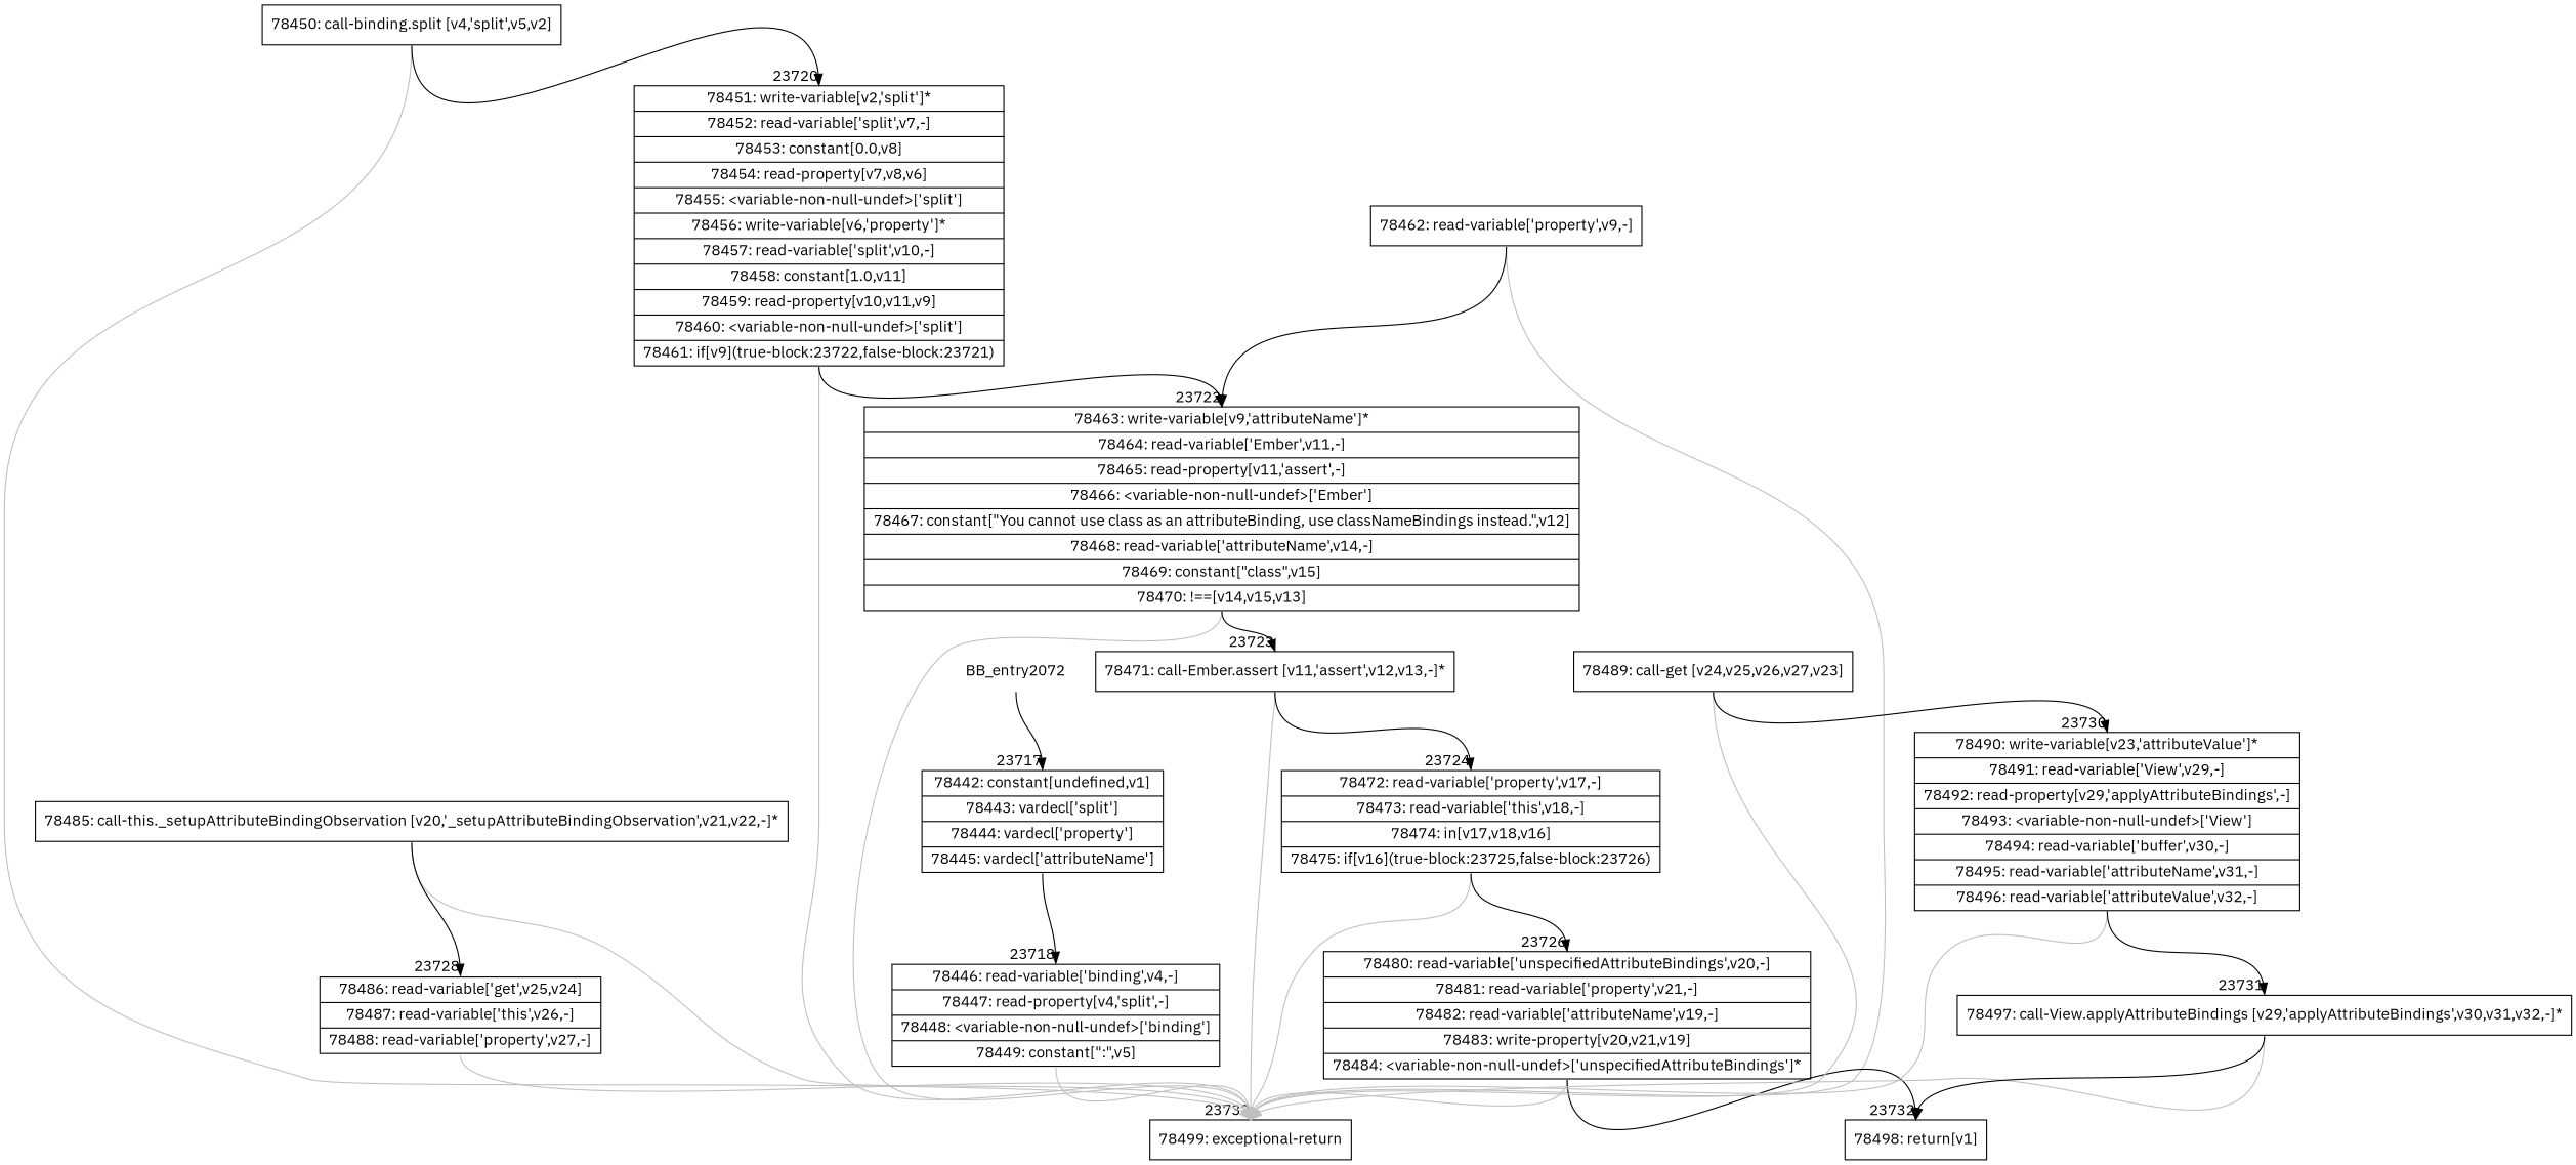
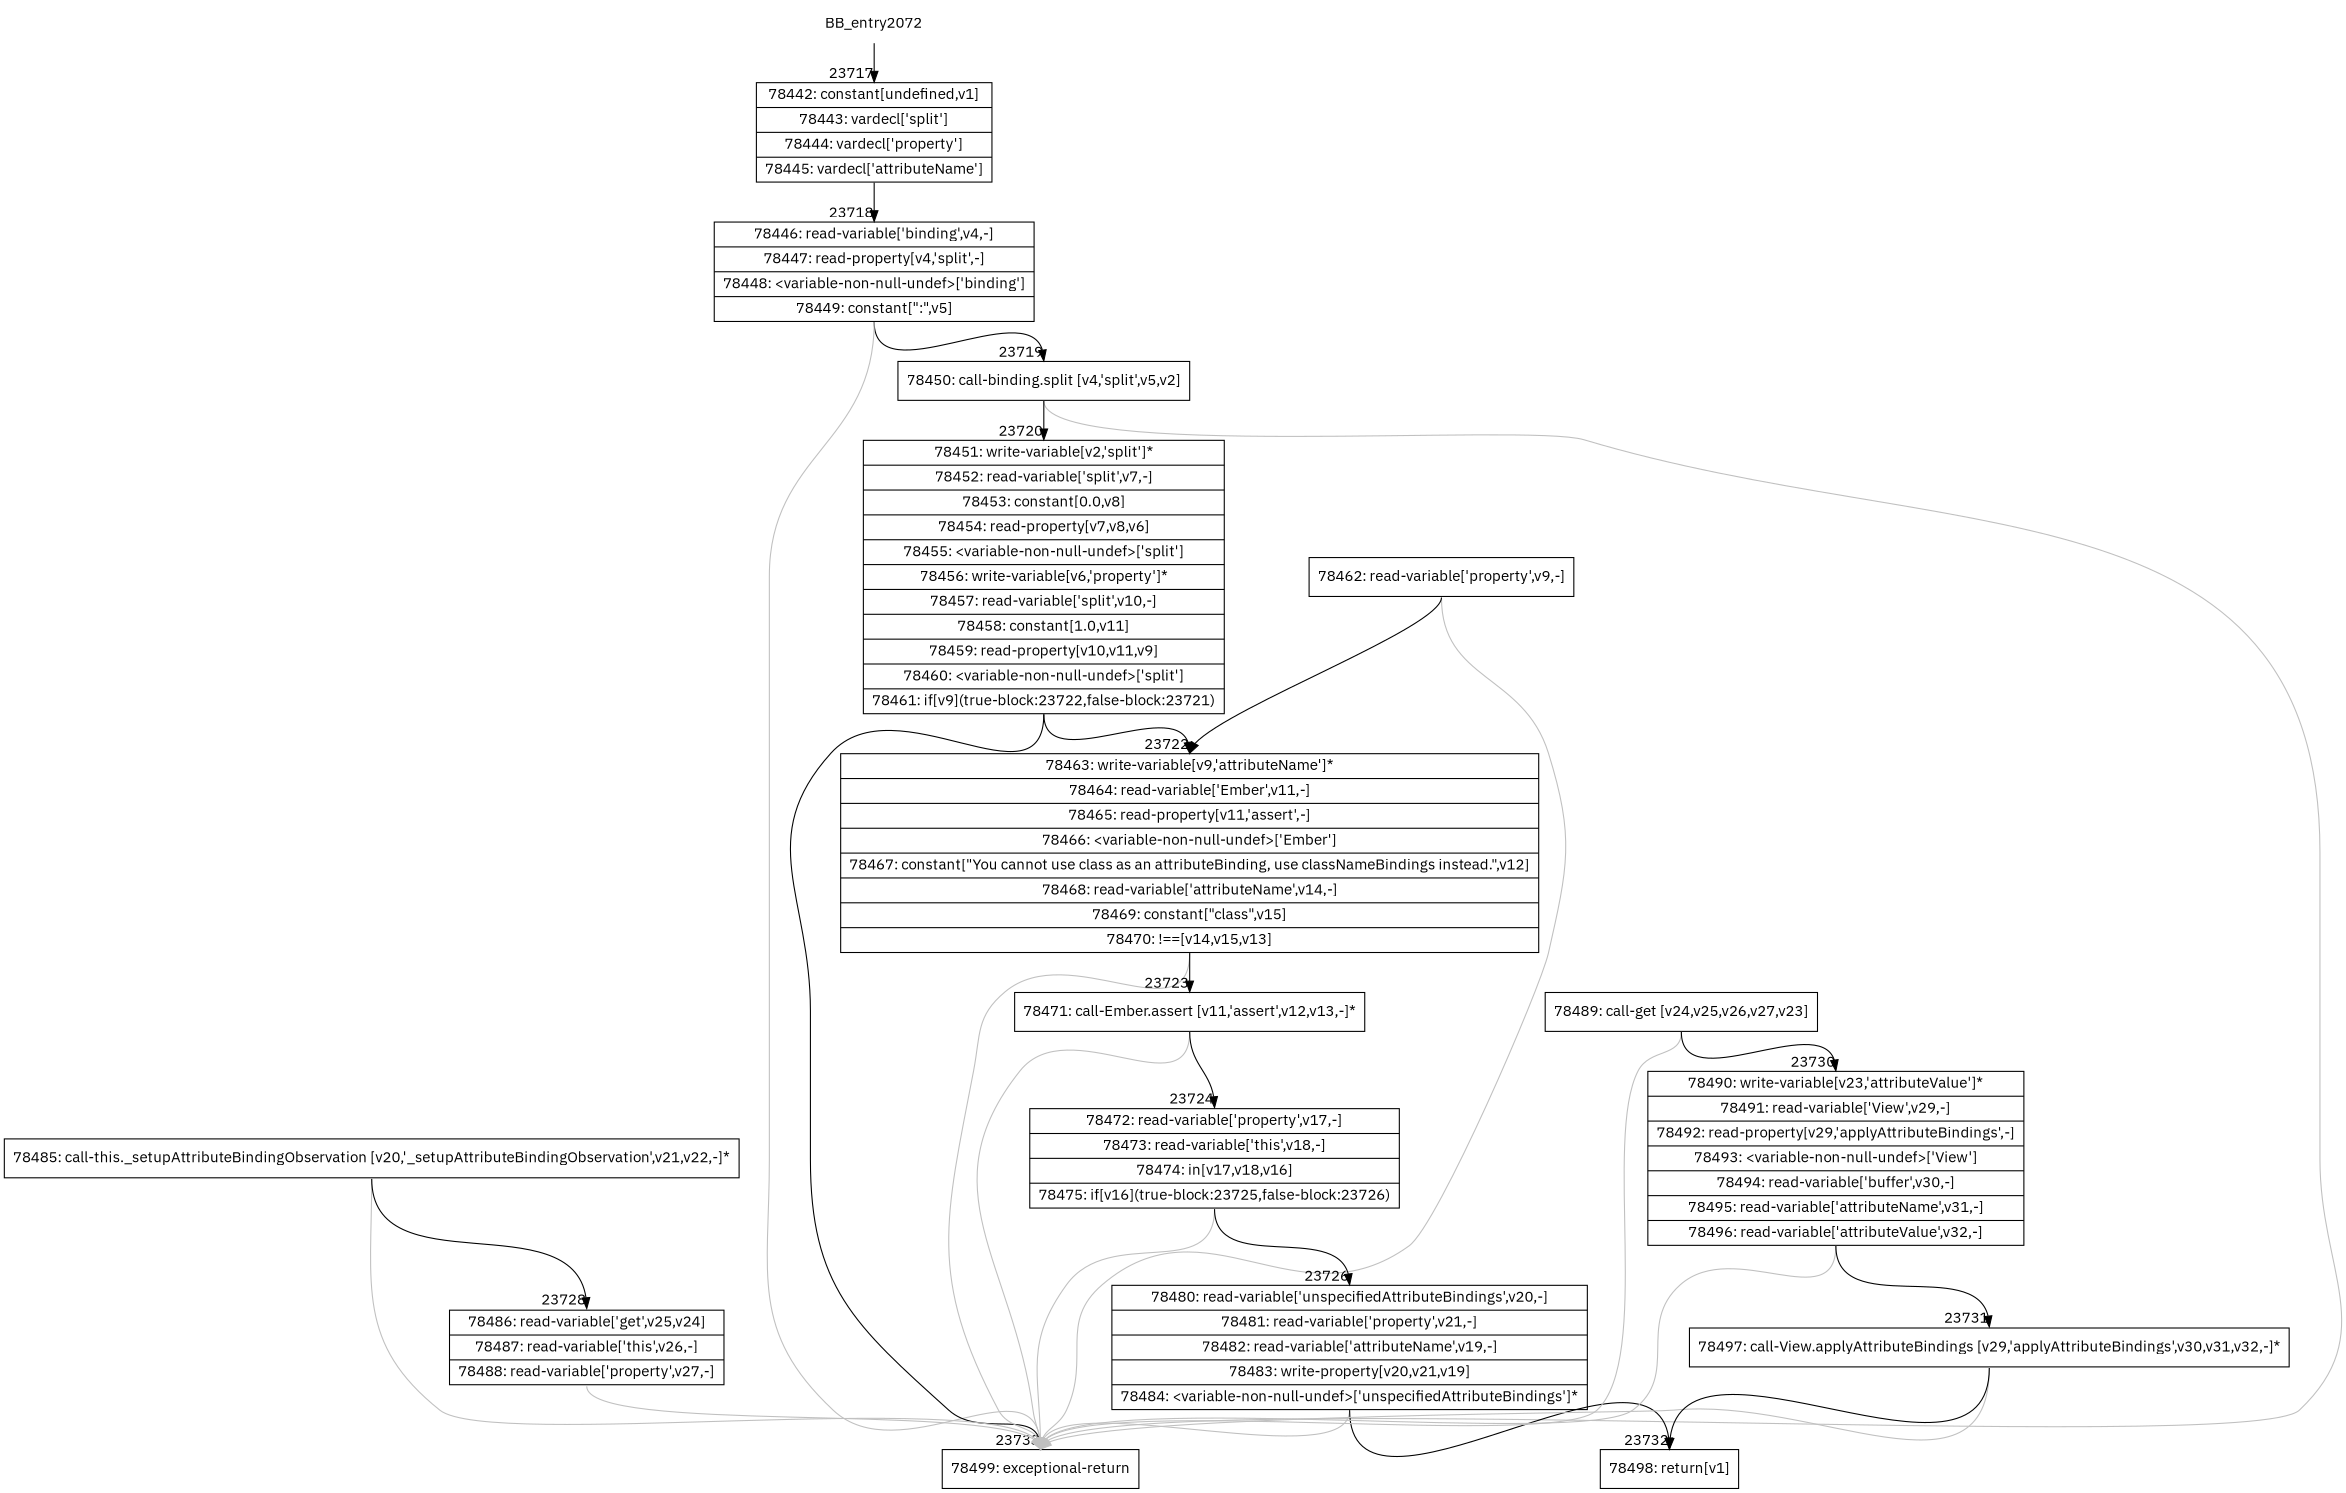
  digraph {
    fontname="IBM Plex Sans"
    rankdir=TD
    node [fontname="IBM Plex Sans" shape=record]
    edge [fontname="IBM Plex Sans" headport=n tailport=s]
    n1 [label=BB_entry2072 shape=none]
    n2 [label="{78442: constant[undefined,v1]|78443: vardecl['split']|78444: vardecl['property']|78445: vardecl['attributeName']}"]
    n3 [label="{78446: read-variable['binding',v4,-]|78447: read-property[v4,'split',-]|78448: \<variable-non-null-undef\>['binding']|78449: constant[\":\",v5]}"]
    n4 [label="{78450: call-binding.split [v4,'split',v5,v2]}"]
    n5 [label="{78499: exceptional-return}"]
    n6 [label="{78451: write-variable[v2,'split']*|78452: read-variable['split',v7,-]|78453: constant[0.0,v8]|78454: read-property[v7,v8,v6]|78455: \<variable-non-null-undef\>['split']|78456: write-variable[v6,'property']*|78457: read-variable['split',v10,-]|78458: constant[1.0,v11]|78459: read-property[v10,v11,v9]|78460: \<variable-non-null-undef\>['split']|78461: if[v9](true-block:23722,false-block:23721)}"]
    n7 [label="{78463: write-variable[v9,'attributeName']*|78464: read-variable['Ember',v11,-]|78465: read-property[v11,'assert',-]|78466: \<variable-non-null-undef\>['Ember']|78467: constant[\"You cannot use class as an attributeBinding, use classNameBindings instead.\",v12]|78468: read-variable['attributeName',v14,-]|78469: constant[\"class\",v15]|78470: !==[v14,v15,v13]}"]
    n8 [label="{78471: call-Ember.assert [v11,'assert',v12,v13,-]*}"]
    n9 [label="{78462: read-variable['property',v9,-]}"]
    n10 [label="{78472: read-variable['property',v17,-]|78473: read-variable['this',v18,-]|78474: in[v17,v18,v16]|78475: if[v16](true-block:23725,false-block:23726)}"]
    n11 [label="{78480: read-variable['unspecifiedAttributeBindings',v20,-]|78481: read-variable['property',v21,-]|78482: read-variable['attributeName',v19,-]|78483: write-property[v20,v21,v19]|78484: \<variable-non-null-undef\>['unspecifiedAttributeBindings']*}"]
    n12 [label="{78498: return[v1]}"]
    n13 [label="{78485: call-this._setupAttributeBindingObservation [v20,'_setupAttributeBindingObservation',v21,v22,-]*}"]
    n14 [label="{78486: read-variable['get',v25,v24]|78487: read-variable['this',v26,-]|78488: read-variable['property',v27,-]}"]
    n15 [label="{78489: call-get [v24,v25,v26,v27,v23]}"]
    n16 [label="{78490: write-variable[v23,'attributeValue']*|78491: read-variable['View',v29,-]|78492: read-property[v29,'applyAttributeBindings',-]|78493: \<variable-non-null-undef\>['View']|78494: read-variable['buffer',v30,-]|78495: read-variable['attributeName',v31,-]|78496: read-variable['attributeValue',v32,-]}"]
    n17 [label="{78497: call-View.applyAttributeBindings [v29,'applyAttributeBindings',v30,v31,v32,-]*}"]
    n1 -> n2 [headlabel="    23717"]
    n2 -> n3 [headlabel="      23718"]
+   n3 -> n4 [headlabel="      23719"]
    n3 -> n5 [color=gray headlabel="      23733"]
    n4 -> n5 [color=gray]
    n4 -> n6 [headlabel="      23720"]
-   n6 -> n5 [color=gray]
+   n6 -> n5 [color=black]
    n6 -> n7 [headlabel="      23722"]
    n7 -> n5 [color=gray]
    n7 -> n8 [headlabel="      23723"]
    n8 -> n5 [color=gray]
    n8 -> n10 [headlabel="      23724"]
    n9 -> n5 [color=gray]
    n9 -> n7
    n10 -> n5 [color=gray]
    n10 -> n11 [headlabel="      23726"]
    n11 -> n5 [color=gray]
    n11 -> n12 [headlabel="      23732"]
    n13 -> n5 [color=gray]
    n13 -> n14 [headlabel="      23728"]
    n14 -> n5 [color=gray]
    n15 -> n5 [color=gray]
    n15 -> n16 [headlabel="      23730"]
    n16 -> n5 [color=gray]
    n16 -> n17 [headlabel="      23731"]
    n17 -> n5 [color=gray]
    n17 -> n12
  }
